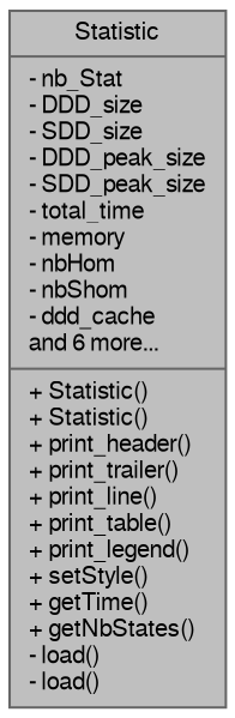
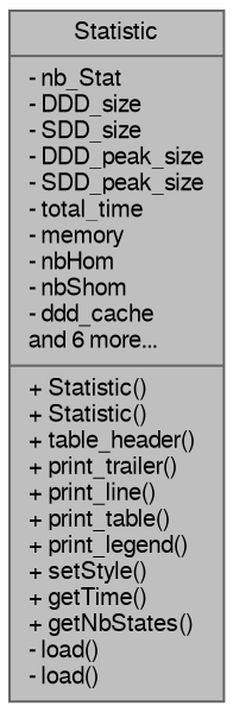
  digraph {
-   n1 [color=gray40 fillcolor=grey75 fontcolor=black fontname=FreeSans fontsize=10 height=0.2 label="{Statistic\n|- nb_Stat\l- DDD_size\l- SDD_size\l- DDD_peak_size\l- SDD_peak_size\l- total_time\l- memory\l- nbHom\l- nbShom\l- ddd_cache\land 6 more...\l|+ Statistic()\l+ Statistic()\l+ print_header()\l+ print_trailer()\l+ print_line()\l+ print_table()\l+ print_legend()\l+ setStyle()\l+ getTime()\l+ getNbStates()\l- load()\l- load()\l}" shape=record style=filled width=0.4]
+   n1 [color=gray40 fillcolor=grey75 fontcolor=black fontname=FreeSans fontsize=10 height=0.2 label="{Statistic\n|- nb_Stat\l- DDD_size\l- SDD_size\l- DDD_peak_size\l- SDD_peak_size\l- total_time\l- memory\l- nbHom\l- nbShom\l- ddd_cache\land 6 more...\l|+ Statistic()\l+ Statistic()\l+ table_header()\l+ print_trailer()\l+ print_line()\l+ print_table()\l+ print_legend()\l+ setStyle()\l+ getTime()\l+ getNbStates()\l- load()\l- load()\l}" shape=record style=filled width=0.4]
  }
